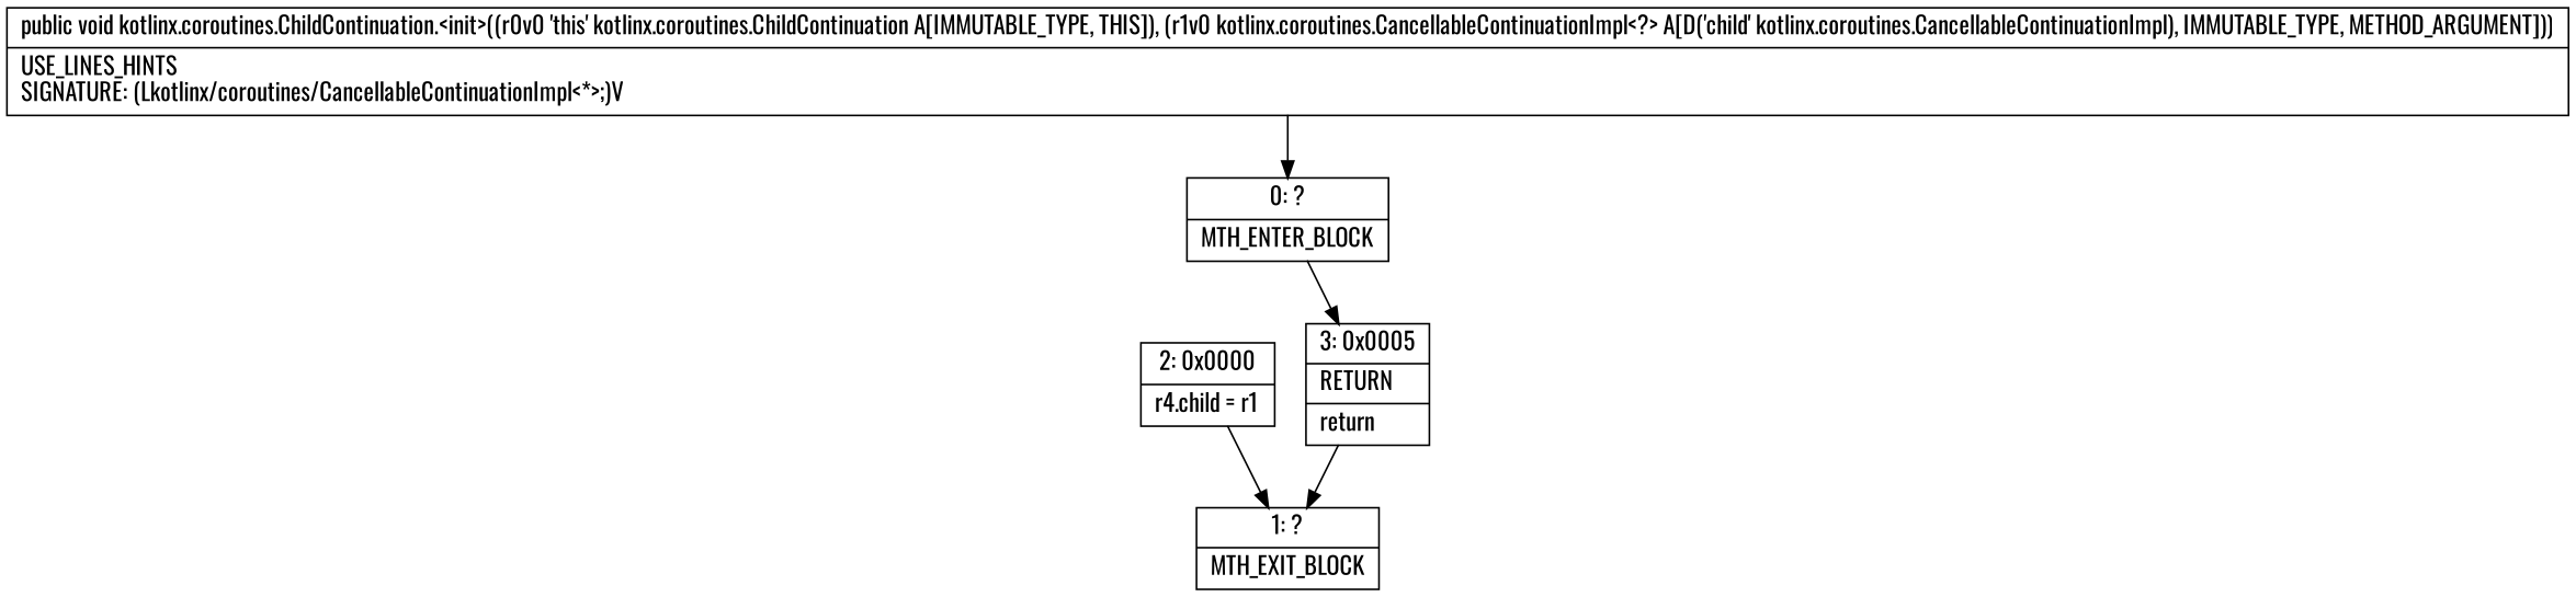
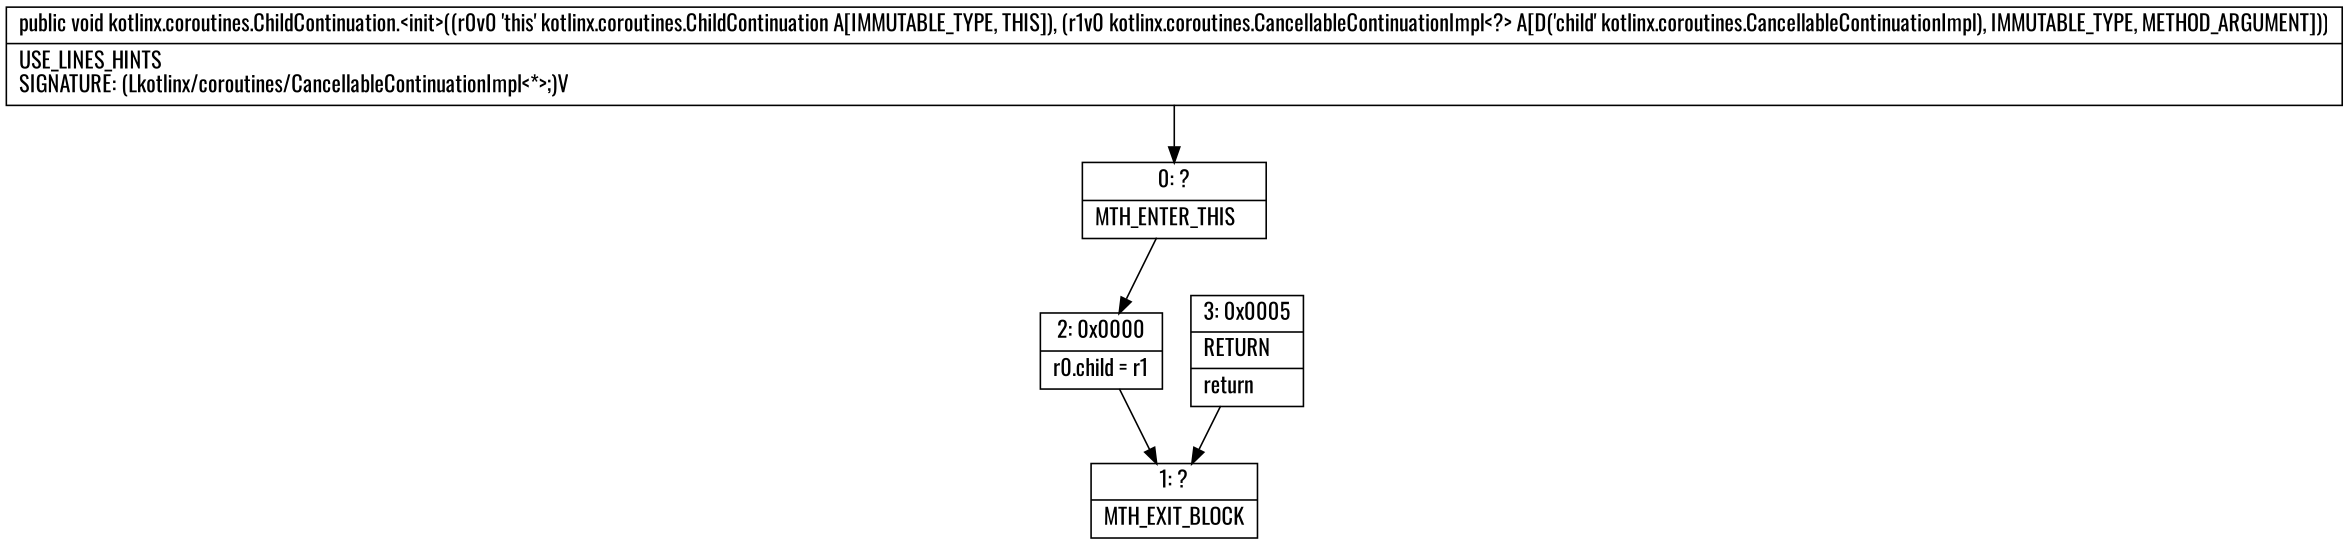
  digraph {
    fontname=Oswald
    node [fontname=Oswald shape=record]
    edge [fontname=Oswald]
-   n1 [label="{0\:\ ?|MTH_ENTER_BLOCK\l}"]
-   n2 [label="{2\:\ 0x0000|r4.child = r1\l}"]
+   n1 [label="{0\:\ ?|MTH_ENTER_THIS\l}"]
+   n2 [label="{2\:\ 0x0000|r0.child = r1\l}"]
    n3 [label="{1\:\ ?|MTH_EXIT_BLOCK\l}"]
    n4 [label="{3\:\ 0x0005|RETURN\l|return\l}"]
    n5 [label="{public void kotlinx.coroutines.ChildContinuation.\<init\>((r0v0 'this' kotlinx.coroutines.ChildContinuation A[IMMUTABLE_TYPE, THIS]), (r1v0 kotlinx.coroutines.CancellableContinuationImpl\<?\> A[D('child' kotlinx.coroutines.CancellableContinuationImpl), IMMUTABLE_TYPE, METHOD_ARGUMENT]))  | USE_LINES_HINTS\lSIGNATURE: (Lkotlinx\/coroutines\/CancellableContinuationImpl\<*\>;)V\l}"]
-   n1 -> n4
+   n1 -> n2
    n2 -> n3
    n4 -> n3
    n5 -> n1
  }
